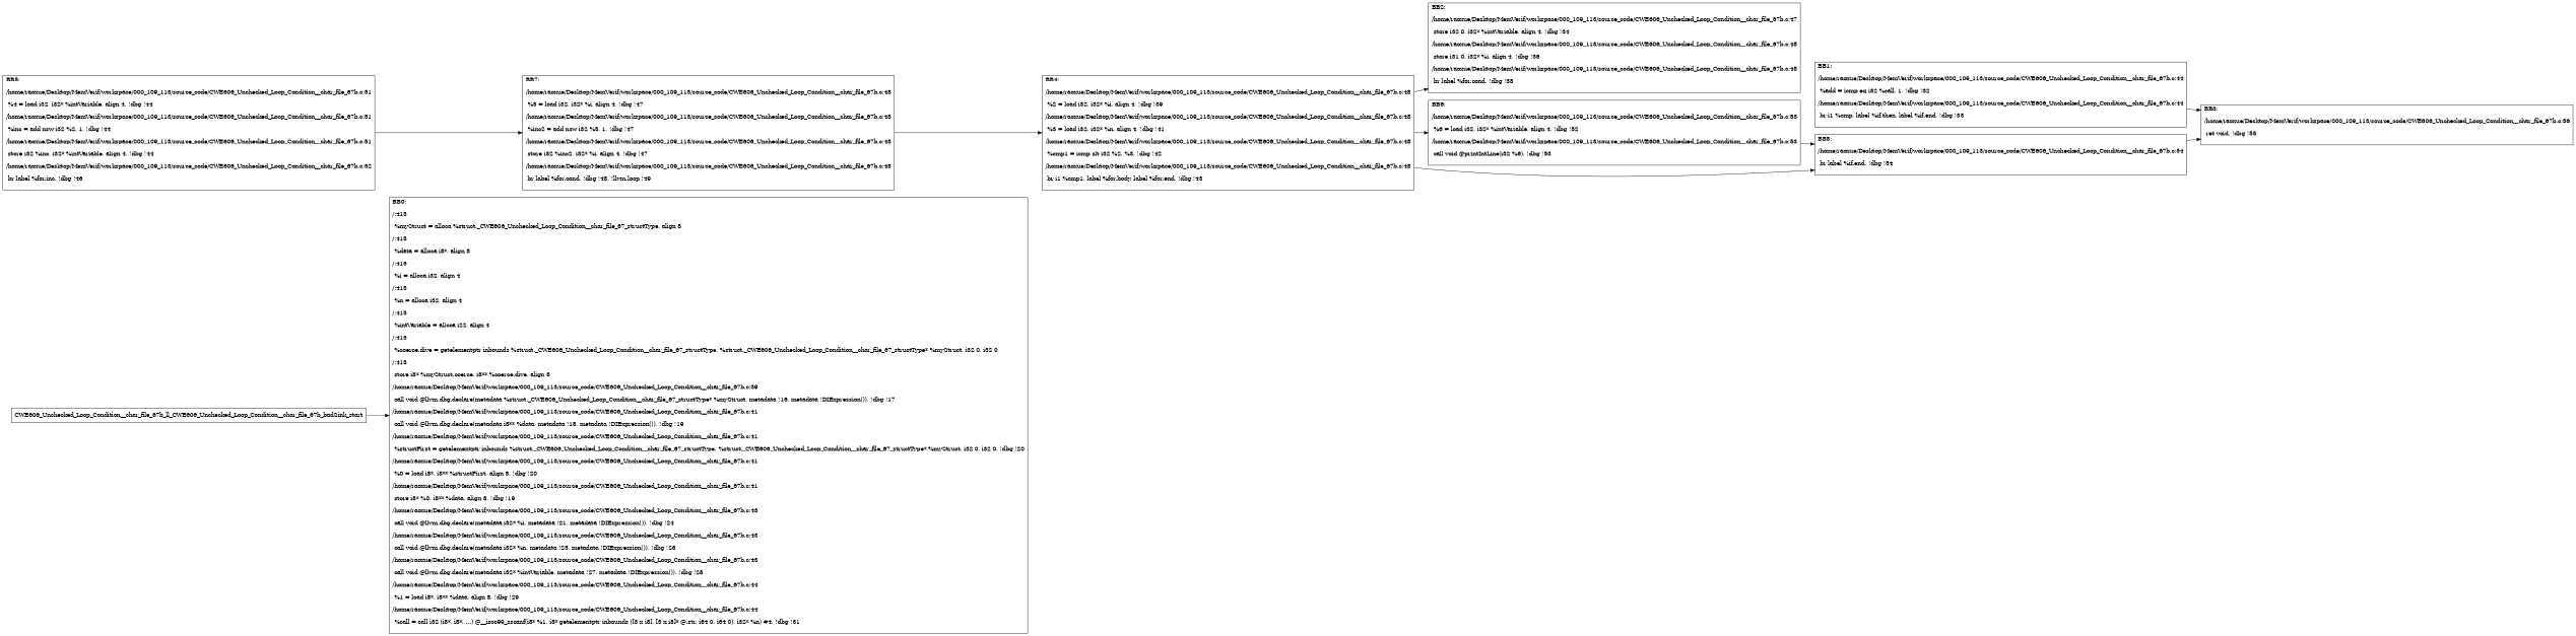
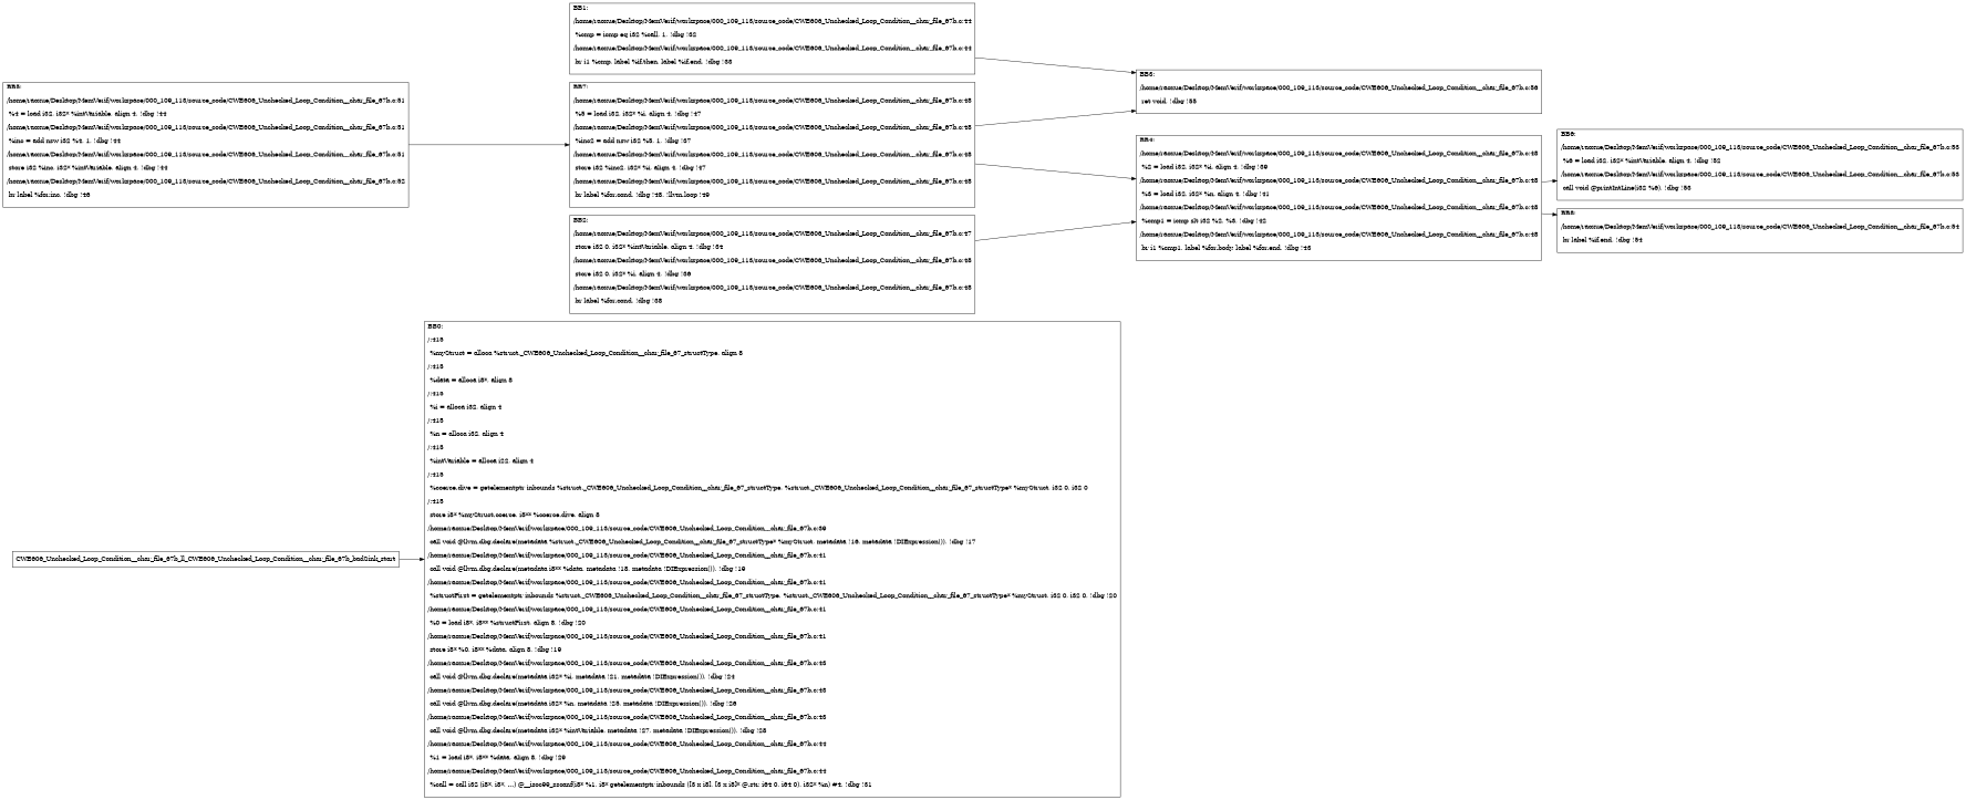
  digraph {
    rankdir=LR
    node [shape=record]
    n1 [label="{CWE606_Unchecked_Loop_Condition__char_file_67b_ll_CWE606_Unchecked_Loop_Condition__char_file_67b_badSink_start}"]
    n2 [label="{BB0:\l\l/:415\l\n  %myStruct = alloca %struct._CWE606_Unchecked_Loop_Condition__char_file_67_structType, align 8\l\n/:415\l\n  %data = alloca i8*, align 8\l\n/:415\l\n  %i = alloca i32, align 4\l\n/:415\l\n  %n = alloca i32, align 4\l\n/:415\l\n  %intVariable = alloca i22, align 4\l\n/:415\l\n  %coerce.dive = getelementptr inbounds %struct._CWE606_Unchecked_Loop_Condition__char_file_67_structType, %struct._CWE606_Unchecked_Loop_Condition__char_file_67_structType* %myStruct, i32 0, i32 0\l\n/:415\l\n  store i8* %myStruct.coerce, i8** %coerce.dive, align 8\l\n/home/raoxue/Desktop/MemVerif/workspace/000_109_113/source_code/CWE606_Unchecked_Loop_Condition__char_file_67b.c:39\l\n  call void @llvm.dbg.declare(metadata %struct._CWE606_Unchecked_Loop_Condition__char_file_67_structType* %myStruct, metadata !16, metadata !DIExpression()), !dbg !17\l\n/home/raoxue/Desktop/MemVerif/workspace/000_109_113/source_code/CWE606_Unchecked_Loop_Condition__char_file_67b.c:41\l\n  call void @llvm.dbg.declare(metadata i8** %data, metadata !18, metadata !DIExpression()), !dbg !19\l\n/home/raoxue/Desktop/MemVerif/workspace/000_109_113/source_code/CWE606_Unchecked_Loop_Condition__char_file_67b.c:41\l\n  %structFirst = getelementptr inbounds %struct._CWE606_Unchecked_Loop_Condition__char_file_67_structType, %struct._CWE606_Unchecked_Loop_Condition__char_file_67_structType* %myStruct, i32 0, i32 0, !dbg !20\l\n/home/raoxue/Desktop/MemVerif/workspace/000_109_113/source_code/CWE606_Unchecked_Loop_Condition__char_file_67b.c:41\l\n  %0 = load i8*, i8** %structFirst, align 8, !dbg !20\l\n/home/raoxue/Desktop/MemVerif/workspace/000_109_113/source_code/CWE606_Unchecked_Loop_Condition__char_file_67b.c:41\l\n  store i8* %0, i8** %data, align 8, !dbg !19\l\n/home/raoxue/Desktop/MemVerif/workspace/000_109_113/source_code/CWE606_Unchecked_Loop_Condition__char_file_67b.c:43\l\n  call void @llvm.dbg.declare(metadata i32* %i, metadata !21, metadata !DIExpression()), !dbg !24\l\n/home/raoxue/Desktop/MemVerif/workspace/000_109_113/source_code/CWE606_Unchecked_Loop_Condition__char_file_67b.c:43\l\n  call void @llvm.dbg.declare(metadata i32* %n, metadata !25, metadata !DIExpression()), !dbg !26\l\n/home/raoxue/Desktop/MemVerif/workspace/000_109_113/source_code/CWE606_Unchecked_Loop_Condition__char_file_67b.c:43\l\n  call void @llvm.dbg.declare(metadata i32* %intVariable, metadata !27, metadata !DIExpression()), !dbg !28\l\n/home/raoxue/Desktop/MemVerif/workspace/000_109_113/source_code/CWE606_Unchecked_Loop_Condition__char_file_67b.c:44\l\n  %1 = load i8*, i8** %data, align 8, !dbg !29\l\n/home/raoxue/Desktop/MemVerif/workspace/000_109_113/source_code/CWE606_Unchecked_Loop_Condition__char_file_67b.c:44\l\n  %call = call i32 (i8*, i8*, ...) @__isoc99_sscanf(i8* %1, i8* getelementptr inbounds ([3 x i8], [3 x i8]* @.str, i64 0, i64 0), i32* %n) #4, !dbg !31\l\n}"]
-   n3 [label="{BB1:\l\l/home/raoxue/Desktop/MemVerif/workspace/000_109_113/source_code/CWE606_Unchecked_Loop_Condition__char_file_67b.c:44\l\n  %add = icmp eq i32 %call, 1, !dbg !32\l\n/home/raoxue/Desktop/MemVerif/workspace/000_109_113/source_code/CWE606_Unchecked_Loop_Condition__char_file_67b.c:44\l\n  br i1 %cmp, label %if.then, label %if.end, !dbg !33\l\n}"]
+   n3 [label="{BB1:\l\l/home/raoxue/Desktop/MemVerif/workspace/000_109_113/source_code/CWE606_Unchecked_Loop_Condition__char_file_67b.c:44\l\n  %cmp = icmp eq i32 %call, 1, !dbg !32\l\n/home/raoxue/Desktop/MemVerif/workspace/000_109_113/source_code/CWE606_Unchecked_Loop_Condition__char_file_67b.c:44\l\n  br i1 %cmp, label %if.then, label %if.end, !dbg !33\l\n}"]
    n4 [label="{BB3:\l\l/home/raoxue/Desktop/MemVerif/workspace/000_109_113/source_code/CWE606_Unchecked_Loop_Condition__char_file_67b.c:56\l\n  ret void, !dbg !55\l\n}"]
-   n5 [label="{BB2:\l\l/home/raoxue/Desktop/MemVerif/workspace/000_109_113/source_code/CWE606_Unchecked_Loop_Condition__char_file_67b.c:47\l\n  store i32 0, i32* %intVariable, align 4, !dbg !34\l\n/home/raoxue/Desktop/MemVerif/workspace/000_109_113/source_code/CWE606_Unchecked_Loop_Condition__char_file_67b.c:48\l\n  store i31 0, i32* %i, align 4, !dbg !36\l\n/home/raoxue/Desktop/MemVerif/workspace/000_109_113/source_code/CWE606_Unchecked_Loop_Condition__char_file_67b.c:48\l\n  br label %for.cond, !dbg !38\l\n}"]
+   n5 [label="{BB2:\l\l/home/raoxue/Desktop/MemVerif/workspace/000_109_113/source_code/CWE606_Unchecked_Loop_Condition__char_file_67b.c:47\l\n  store i32 0, i32* %intVariable, align 4, !dbg !34\l\n/home/raoxue/Desktop/MemVerif/workspace/000_109_113/source_code/CWE606_Unchecked_Loop_Condition__char_file_67b.c:48\l\n  store i32 0, i32* %i, align 4, !dbg !36\l\n/home/raoxue/Desktop/MemVerif/workspace/000_109_113/source_code/CWE606_Unchecked_Loop_Condition__char_file_67b.c:48\l\n  br label %for.cond, !dbg !38\l\n}"]
    n6 [label="{BB4:\l\l/home/raoxue/Desktop/MemVerif/workspace/000_109_113/source_code/CWE606_Unchecked_Loop_Condition__char_file_67b.c:48\l\n  %2 = load i32, i32* %i, align 4, !dbg !39\l\n/home/raoxue/Desktop/MemVerif/workspace/000_109_113/source_code/CWE606_Unchecked_Loop_Condition__char_file_67b.c:48\l\n  %3 = load i32, i32* %n, align 4, !dbg !41\l\n/home/raoxue/Desktop/MemVerif/workspace/000_109_113/source_code/CWE606_Unchecked_Loop_Condition__char_file_67b.c:48\l\n  %cmp1 = icmp slt i32 %2, %3, !dbg !42\l\n/home/raoxue/Desktop/MemVerif/workspace/000_109_113/source_code/CWE606_Unchecked_Loop_Condition__char_file_67b.c:48\l\n  br i1 %cmp1, label %for.body, label %for.end, !dbg !43\l\n}"]
    n7 [label="{BB6:\l\l/home/raoxue/Desktop/MemVerif/workspace/000_109_113/source_code/CWE606_Unchecked_Loop_Condition__char_file_67b.c:53\l\n  %6 = load i32, i32* %intVariable, align 4, !dbg !52\l\n/home/raoxue/Desktop/MemVerif/workspace/000_109_113/source_code/CWE606_Unchecked_Loop_Condition__char_file_67b.c:53\l\n  call void @printIntLine(i32 %6), !dbg !53\l\n}"]
    n8 [label="{BB8:\l\l/home/raoxue/Desktop/MemVerif/workspace/000_109_113/source_code/CWE606_Unchecked_Loop_Condition__char_file_67b.c:54\l\n  br label %if.end, !dbg !54\l\n}"]
-   n9 [label="{BB5:\l\l/home/raoxue/Desktop/MemVerif/workspace/000_109_113/source_code/CWE606_Unchecked_Loop_Condition__char_file_67b.c:51\l\n  %4 = load i32, i32* %intVariable, align 4, !dbg !44\l\n/home/raoxue/Desktop/MemVerif/workspace/000_109_113/source_code/CWE606_Unchecked_Loop_Condition__char_file_67b.c:51\l\n  %inc = add nsw i32 %2, 1, !dbg !44\l\n/home/raoxue/Desktop/MemVerif/workspace/000_109_113/source_code/CWE606_Unchecked_Loop_Condition__char_file_67b.c:51\l\n  store i32 %inc, i32* %intVariable, align 4, !dbg !44\l\n/home/raoxue/Desktop/MemVerif/workspace/000_109_113/source_code/CWE606_Unchecked_Loop_Condition__char_file_67b.c:52\l\n  br label %for.inc, !dbg !46\l\n}"]
-   n10 [label="{BB7:\l\l/home/raoxue/Desktop/MemVerif/workspace/000_109_113/source_code/CWE606_Unchecked_Loop_Condition__char_file_67b.c:48\l\n  %5 = load i32, i32* %i, align 4, !dbg !47\l\n/home/raoxue/Desktop/MemVerif/workspace/000_109_113/source_code/CWE606_Unchecked_Loop_Condition__char_file_67b.c:48\l\n  %inc2 = add nsw i32 %5, 1, !dbg !47\l\n/home/raoxue/Desktop/MemVerif/workspace/000_109_113/source_code/CWE606_Unchecked_Loop_Condition__char_file_67b.c:48\l\n  store i32 %inc2, i32* %i, align 4, !dbg !47\l\n/home/raoxue/Desktop/MemVerif/workspace/000_109_113/source_code/CWE606_Unchecked_Loop_Condition__char_file_67b.c:48\l\n  br label %for.cond, !dbg !48, !llvm.loop !49\l\n}"]
+   n9 [label="{BB5:\l\l/home/raoxue/Desktop/MemVerif/workspace/000_109_113/source_code/CWE606_Unchecked_Loop_Condition__char_file_67b.c:51\l\n  %4 = load i32, i32* %intVariable, align 4, !dbg !44\l\n/home/raoxue/Desktop/MemVerif/workspace/000_109_113/source_code/CWE606_Unchecked_Loop_Condition__char_file_67b.c:51\l\n  %inc = add nsw i32 %4, 1, !dbg !44\l\n/home/raoxue/Desktop/MemVerif/workspace/000_109_113/source_code/CWE606_Unchecked_Loop_Condition__char_file_67b.c:51\l\n  store i32 %inc, i32* %intVariable, align 4, !dbg !44\l\n/home/raoxue/Desktop/MemVerif/workspace/000_109_113/source_code/CWE606_Unchecked_Loop_Condition__char_file_67b.c:52\l\n  br label %for.inc, !dbg !46\l\n}"]
+   n10 [label="{BB7:\l\l/home/raoxue/Desktop/MemVerif/workspace/000_109_113/source_code/CWE606_Unchecked_Loop_Condition__char_file_67b.c:48\l\n  %5 = load i32, i32* %i, align 4, !dbg !47\l\n/home/raoxue/Desktop/MemVerif/workspace/000_109_113/source_code/CWE606_Unchecked_Loop_Condition__char_file_67b.c:48\l\n  %inc2 = add nsw i32 %5, 1, !dbg !37\l\n/home/raoxue/Desktop/MemVerif/workspace/000_109_113/source_code/CWE606_Unchecked_Loop_Condition__char_file_67b.c:48\l\n  store i32 %inc2, i32* %i, align 4, !dbg !47\l\n/home/raoxue/Desktop/MemVerif/workspace/000_109_113/source_code/CWE606_Unchecked_Loop_Condition__char_file_67b.c:48\l\n  br label %for.cond, !dbg !48, !llvm.loop !49\l\n}"]
    n1 -> n2
    n3 -> n4
-   n6 -> n5
+   n5 -> n6
    n6 -> n7
    n6 -> n8
-   n7 -> n8
-   n8 -> n4
+   n10 -> n4
    n9 -> n10
    n10 -> n6
  }
